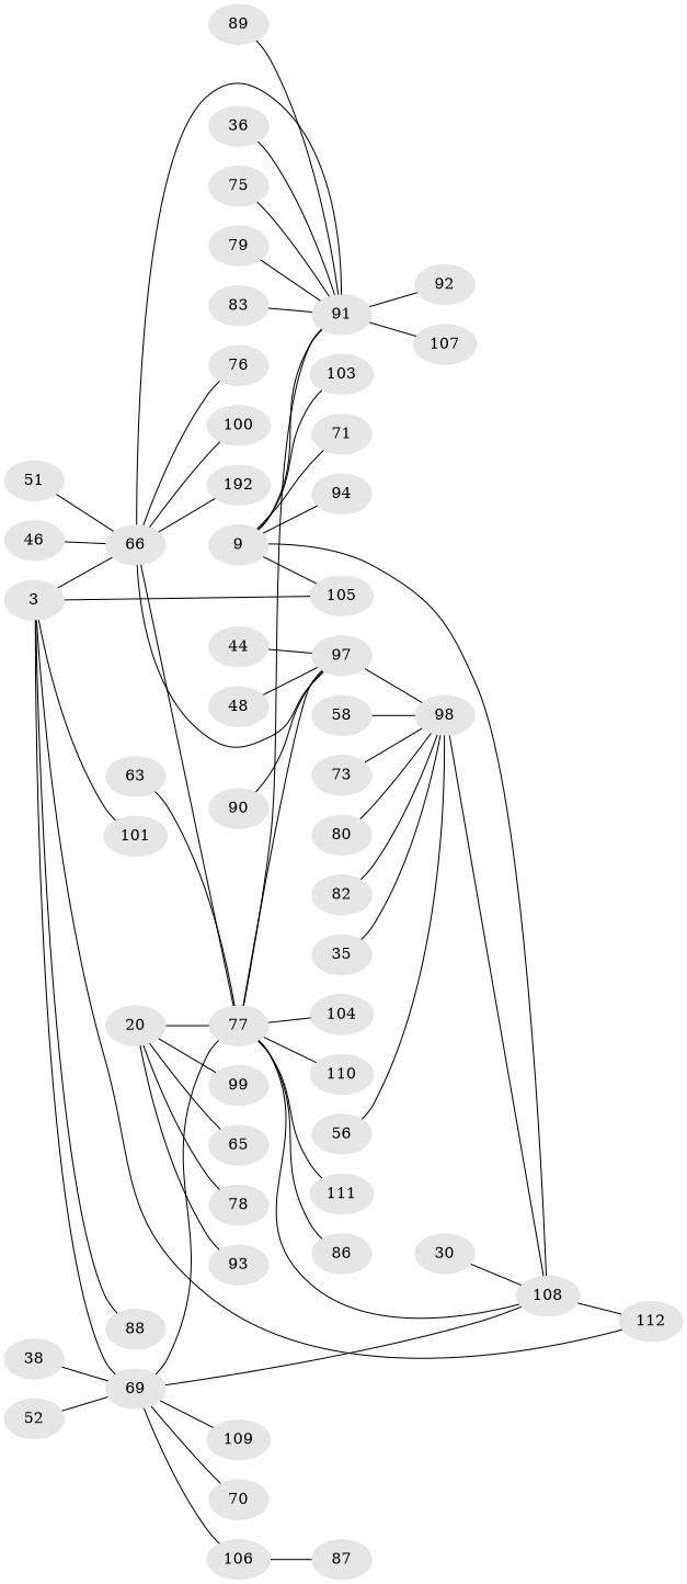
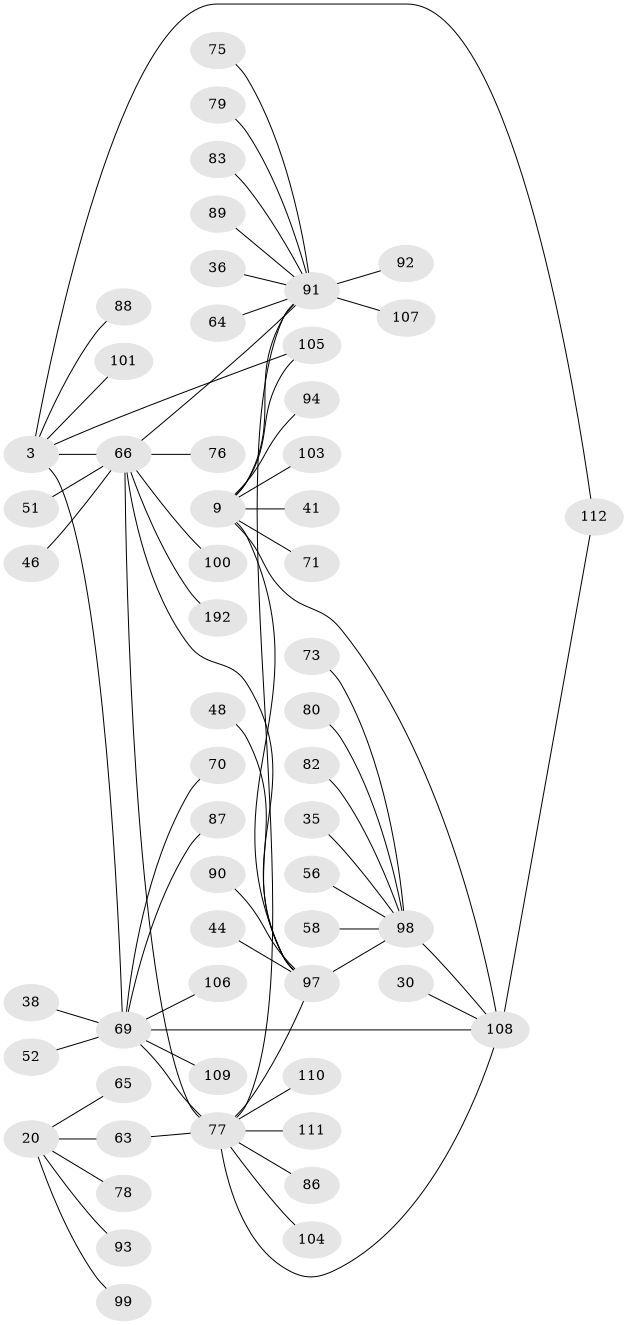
  graph {
    rankdir=LR
    node [color=gray90 style=filled]
    3 [super="+1"]
    66 [super="+5+39+45"]
    69 [super="+33"]
    88
    101
    105 [super="+60+95"]
    112 [super="+40"]
    91 [super="+62+10+59+72+7"]
    97 [super="+14"]
    77 [super="+18+31+32+34+53"]
    76
    100 [super="+96"]
    n13 [label=192]
    108 [super="+43+81+67+22"]
    70 [super="+50"]
    87
    106
    109
    9 [super="+8"]
+   41
    71
    94
    103 [super="+57"]
    92
    107
    98 [super="+15+37"]
    20 [super="+19"]
    65
    78
    93
    99
    86
    104 [super="+55"]
    110 [super="+61"]
    111
    30
    36
    38
    44
    46
    48
    51
    52
    56
    58
    63
+   64
    73
    75
    79 [super="+68"]
    80
    82 [super="+74"]
    83
    n54 [label=35 super="+84"]
    89
    90
    3 -- 66 [weight=6]
    3 -- 69 [weight=2]
    3 -- 88
    3 -- 101
    3 -- 105
    3 -- 112
    66 -- 91 [weight=2]
    66 -- 97
    66 -- 77
    66 -- 76
    66 -- 100
    66 -- n13
    69 -- 77
    69 -- 108 [weight=6]
    69 -- 70
-   106 -- 87
+   69 -- 87
    69 -- 106
    69 -- 109
    91 -- 92
    91 -- 107
    97 -- 98 [weight=6]
    77 -- 91 [weight=2]
    77 -- 97
    77 -- 108 [weight=2]
    77 -- 86
    77 -- 104
    77 -- 110
    77 -- 111
    108 -- 112
    9 -- 105
    9 -- 91 [weight=6]
+   9 -- 97
    9 -- 108 [weight=3]
+   9 -- 41
    9 -- 71
    9 -- 94
    9 -- 103
    98 -- 108
-   20 -- 77 [weight=6]
+   20 -- 63 [weight=6]
    20 -- 65
    20 -- 78
    20 -- 93
    20 -- 99
    30 -- 108
    36 -- 91
    38 -- 69
    44 -- 97
    46 -- 66
    48 -- 97
    51 -- 66
    52 -- 69
    56 -- 98
    58 -- 98
    63 -- 77
+   64 -- 91
    73 -- 98
    75 -- 91
    79 -- 91
    80 -- 98
    82 -- 98
    83 -- 91
    n54 -- 98
    89 -- 91
    90 -- 97
  }
